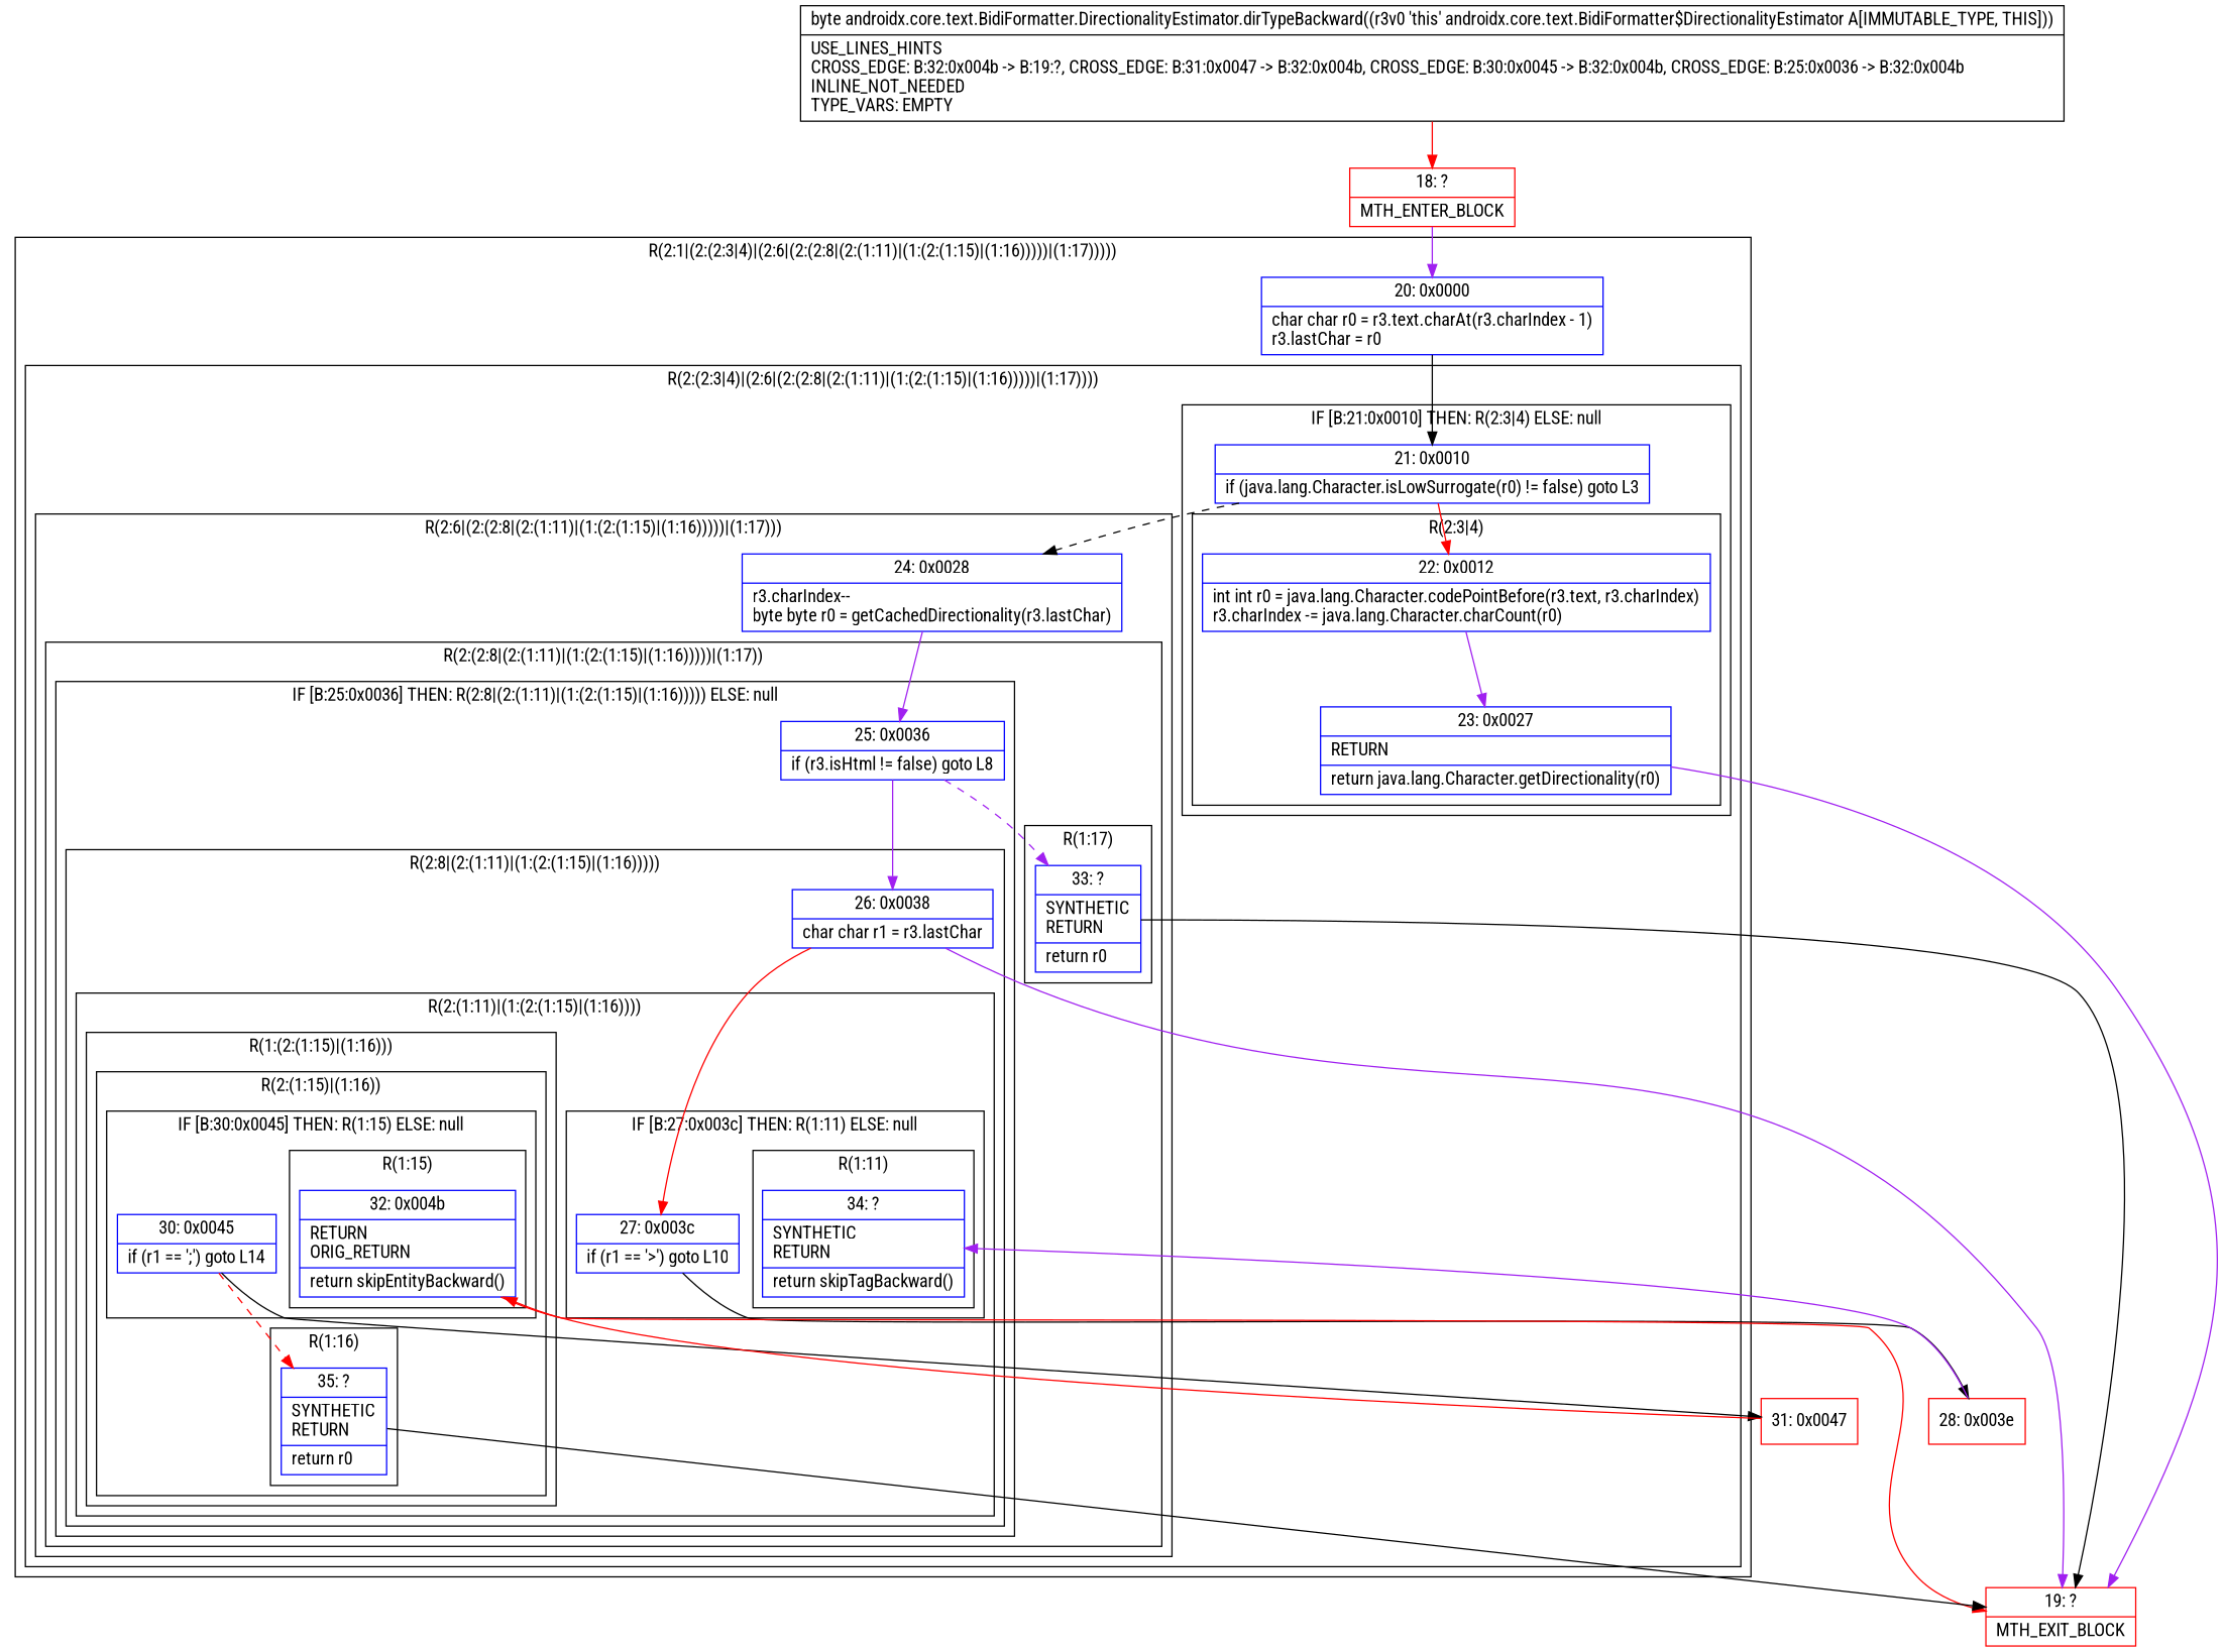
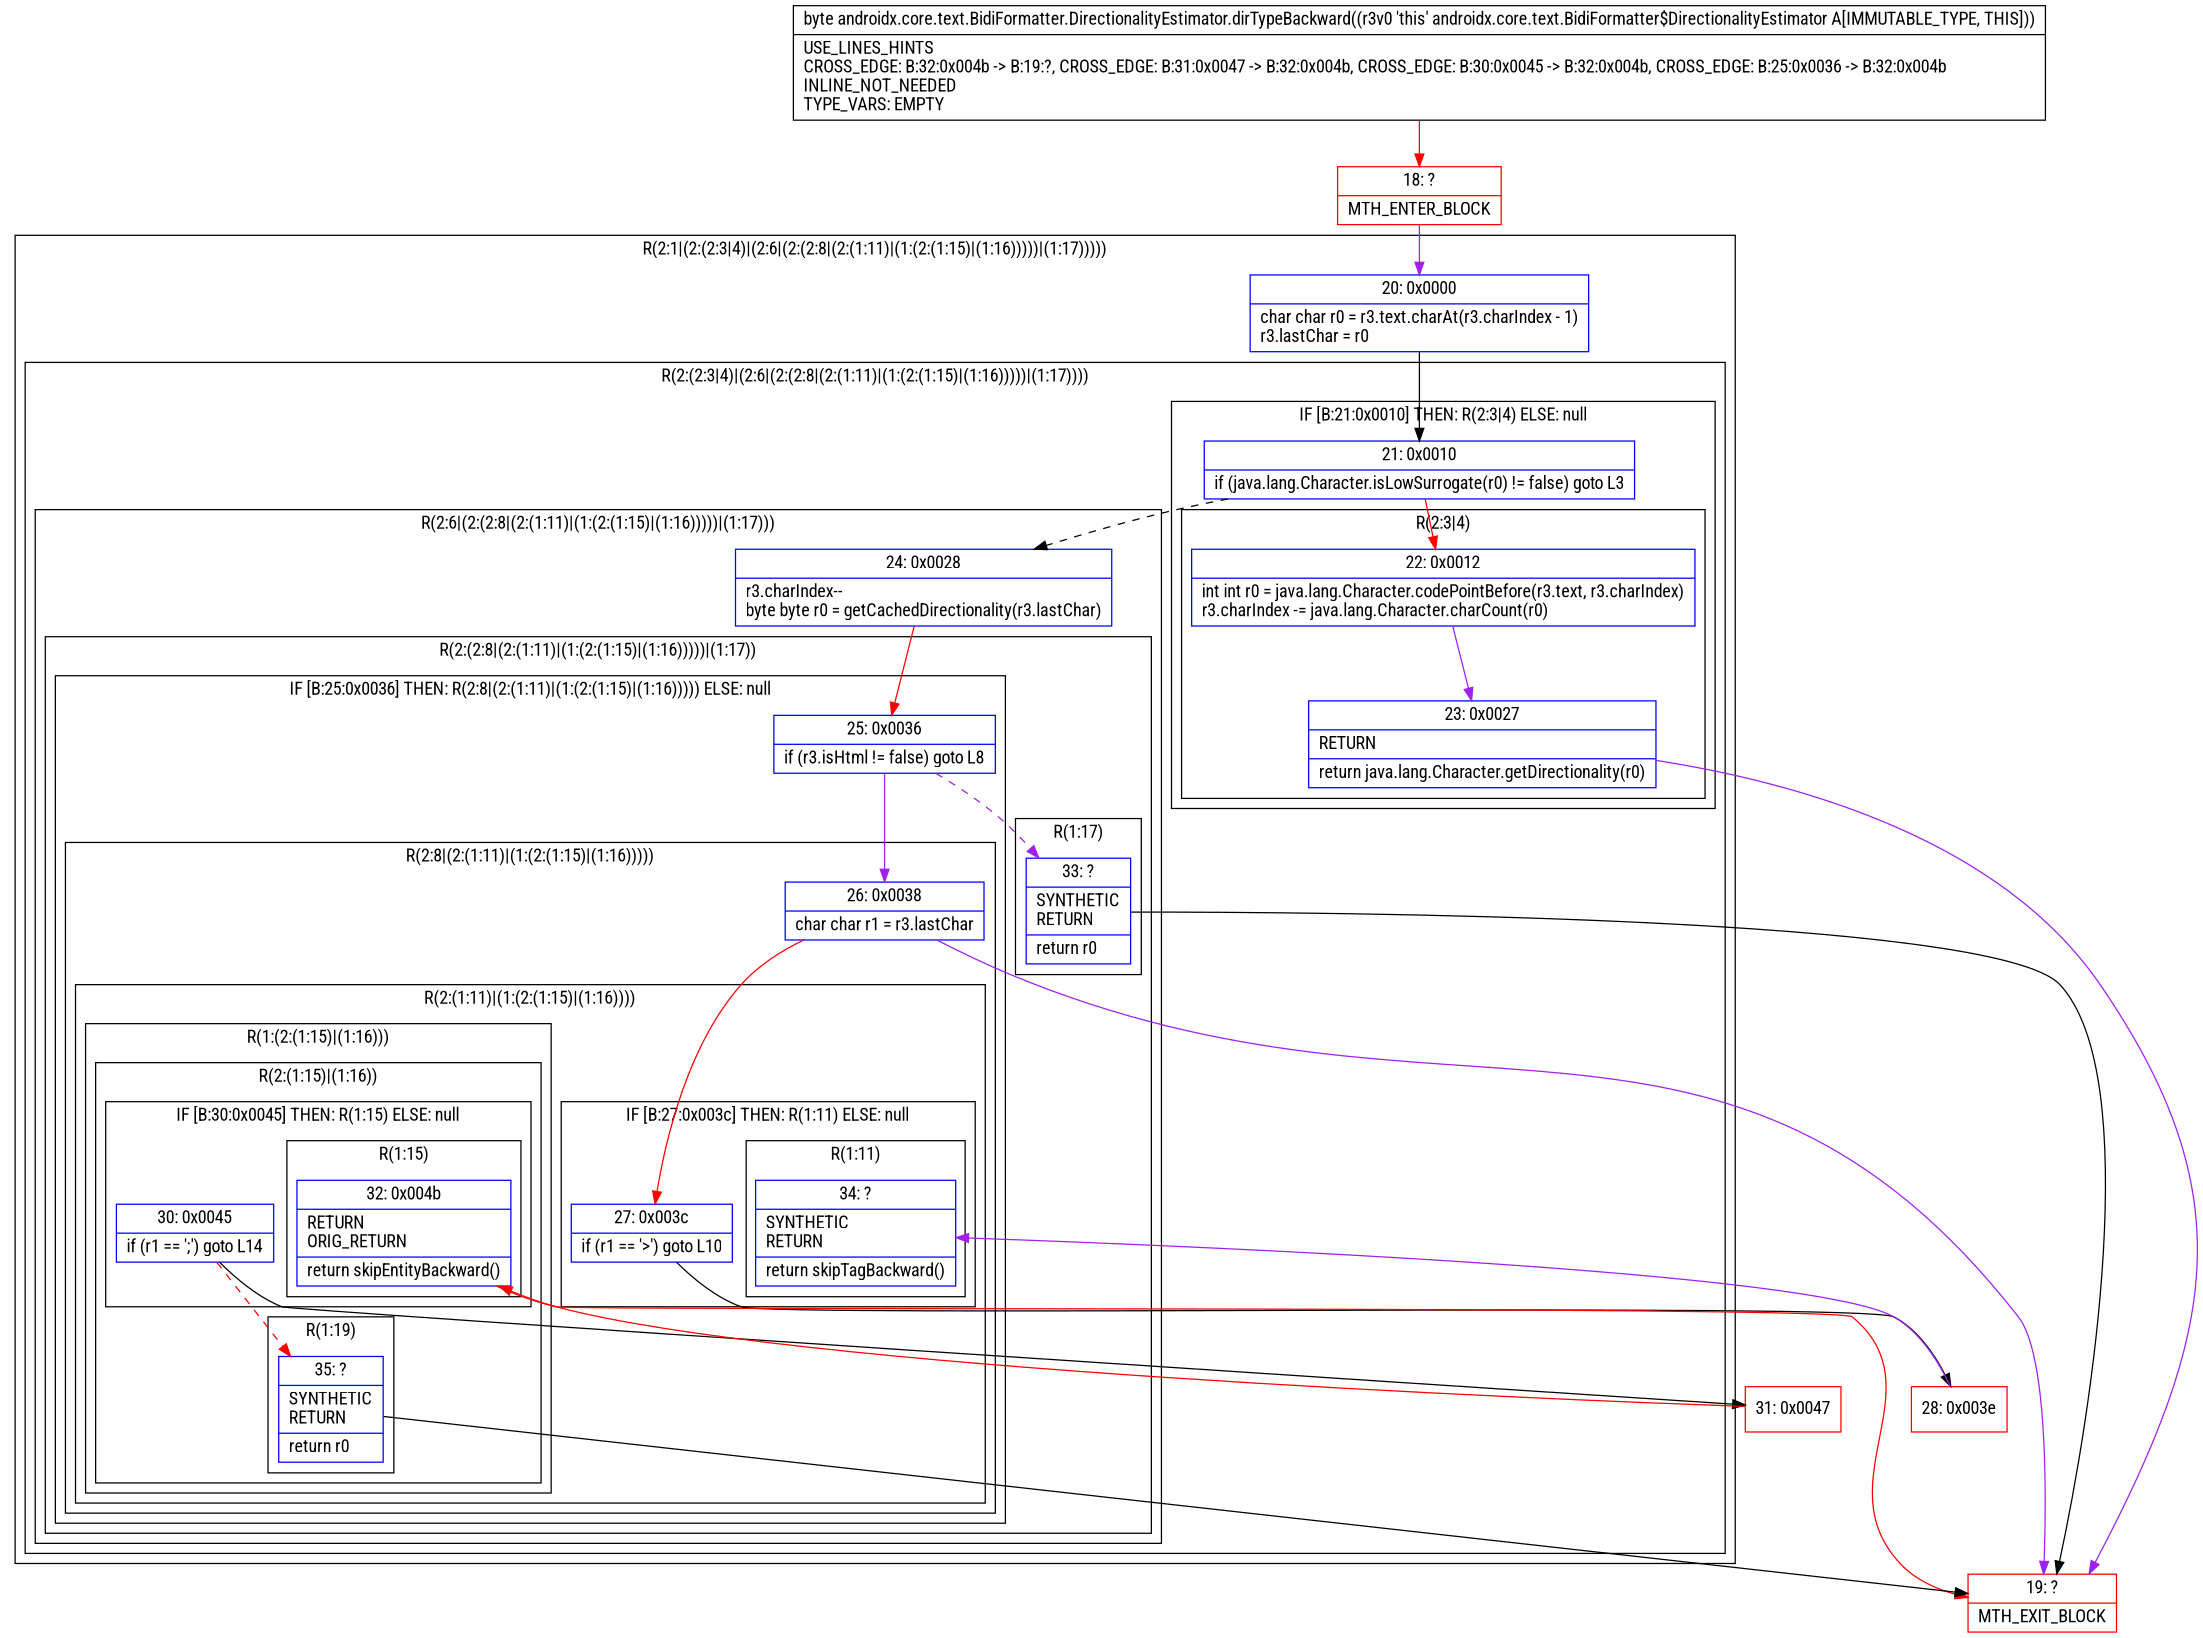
  digraph {
    fontname="Roboto Condensed"
    node [color=blue fontname="Roboto Condensed" shape=record]
    edge [color=purple fontname="Roboto Condensed"]
    n1 [label="{22\:\ 0x0012|int int r0 = java.lang.Character.codePointBefore(r3.text, r3.charIndex)\lr3.charIndex \-= java.lang.Character.charCount(r0)\l}"]
    n2 [label="{23\:\ 0x0027|RETURN\l|return java.lang.Character.getDirectionality(r0)\l}"]
    n3 [label="{21\:\ 0x0010|if (java.lang.Character.isLowSurrogate(r0) != false) goto L3\l}"]
    n4 [label="{34\:\ ?|SYNTHETIC\lRETURN\l|return skipTagBackward()\l}"]
    n5 [label="{27\:\ 0x003c|if (r1 == '\>') goto L10\l}"]
    n6 [label="{32\:\ 0x004b|RETURN\lORIG_RETURN\l|return skipEntityBackward()\l}"]
    n7 [label="{30\:\ 0x0045|if (r1 == ';') goto L14\l}"]
    n8 [label="{35\:\ ?|SYNTHETIC\lRETURN\l|return r0\l}"]
    n9 [label="{26\:\ 0x0038|char char r1 = r3.lastChar\l}"]
    n10 [label="{25\:\ 0x0036|if (r3.isHtml != false) goto L8\l}"]
    n11 [label="{33\:\ ?|SYNTHETIC\lRETURN\l|return r0\l}"]
    n12 [label="{24\:\ 0x0028|r3.charIndex\-\-\lbyte byte r0 = getCachedDirectionality(r3.lastChar)\l}"]
    n13 [label="{20\:\ 0x0000|char char r0 = r3.text.charAt(r3.charIndex \- 1)\lr3.lastChar = r0\l}"]
    n14 [color=red label="{19\:\ ?|MTH_EXIT_BLOCK\l}"]
    n15 [color=red label="{28\:\ 0x003e}"]
    n16 [color=red label="{31\:\ 0x0047}"]
    n17 [color=red label="{18\:\ ?|MTH_ENTER_BLOCK\l}"]
    n18 [label="{byte androidx.core.text.BidiFormatter.DirectionalityEstimator.dirTypeBackward((r3v0 'this' androidx.core.text.BidiFormatter$DirectionalityEstimator A[IMMUTABLE_TYPE, THIS]))  | USE_LINES_HINTS\lCROSS_EDGE: B:32:0x004b \-\> B:19:?, CROSS_EDGE: B:31:0x0047 \-\> B:32:0x004b, CROSS_EDGE: B:30:0x0045 \-\> B:32:0x004b, CROSS_EDGE: B:25:0x0036 \-\> B:32:0x004b\lINLINE_NOT_NEEDED\lTYPE_VARS: EMPTY\l}" color=""]
    subgraph cluster_1 {
      label="R(2:1|(2:(2:3|4)|(2:6|(2:(2:8|(2:(1:11)|(1:(2:(1:15)|(1:16)))))|(1:17)))))"
      n13
      subgraph cluster_2 {
        label="R(2:(2:3|4)|(2:6|(2:(2:8|(2:(1:11)|(1:(2:(1:15)|(1:16)))))|(1:17))))"
        subgraph cluster_3 {
          label="IF [B:21:0x0010] THEN: R(2:3|4) ELSE: null"
          n3
          subgraph cluster_4 {
            label="R(2:3|4)"
            n1
            n2
          }
        }
        subgraph cluster_5 {
          label="R(2:6|(2:(2:8|(2:(1:11)|(1:(2:(1:15)|(1:16)))))|(1:17)))"
          n12
          subgraph cluster_6 {
            label="R(2:(2:8|(2:(1:11)|(1:(2:(1:15)|(1:16)))))|(1:17))"
            subgraph cluster_7 {
              label="IF [B:25:0x0036] THEN: R(2:8|(2:(1:11)|(1:(2:(1:15)|(1:16))))) ELSE: null"
              n10
              subgraph cluster_8 {
                label="R(2:8|(2:(1:11)|(1:(2:(1:15)|(1:16)))))"
                n9
                subgraph cluster_9 {
                  label="R(2:(1:11)|(1:(2:(1:15)|(1:16))))"
                  subgraph cluster_10 {
                    label="IF [B:27:0x003c] THEN: R(1:11) ELSE: null"
                    n5
                    subgraph cluster_11 {
                      label="R(1:11)"
                      n4
                    }
                  }
                  subgraph cluster_12 {
                    label="R(1:(2:(1:15)|(1:16)))"
                    subgraph cluster_13 {
                      label="R(2:(1:15)|(1:16))"
                      subgraph cluster_14 {
                        label="IF [B:30:0x0045] THEN: R(1:15) ELSE: null"
                        n7
                        subgraph cluster_15 {
                          label="R(1:15)"
                          n6
                        }
                      }
                      subgraph cluster_16 {
-                       label="R(1:16)"
+                       label="R(1:19)"
                        n8
                      }
                    }
                  }
                }
              }
            }
            subgraph cluster_17 {
              label="R(1:17)"
              n11
            }
          }
        }
      }
    }
    n1 -> n2
    n2 -> n14
    n3 -> n1 [color=red]
    n3 -> n12 [color=black style=dashed]
    n5 -> n15 [color=black]
    n6 -> n14 [color=red]
    n7 -> n8 [color=red style=dashed]
    n7 -> n16 [color=black]
    n8 -> n14 [color=black]
    n9 -> n5 [color=red]
    n9 -> n14
    n10 -> n9
    n10 -> n11 [style=dashed]
    n11 -> n14 [color=black]
-   n12 -> n10
+   n12 -> n10 [color=red]
    n13 -> n3 [color=black]
    n15 -> n4
    n16 -> n6 [color=red]
    n17 -> n13
    n18 -> n17 [color=red]
  }
